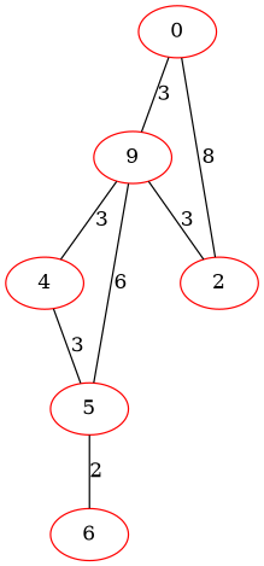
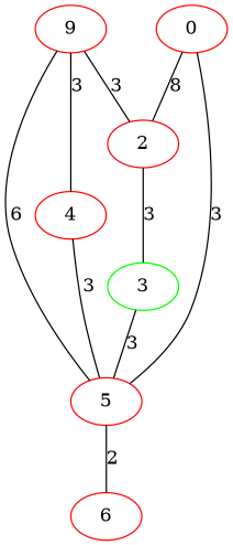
  graph {
    node [color=red weight=1]
    n1 [label=9]
    0
    2
    4
    5
+   3 [color=green weight=2]
    6
    n1 -- 2 [label=3]
    n1 -- 4 [label=3]
    n1 -- 5 [label=6]
-   0 -- n1 [label=3]
+   0 -- 5 [label=3]
    0 -- 2 [label=8]
+   2 -- 3 [label=3]
    4 -- 5 [label=3]
    5 -- 6 [label=2]
+   3 -- 5 [label=3]
  }
